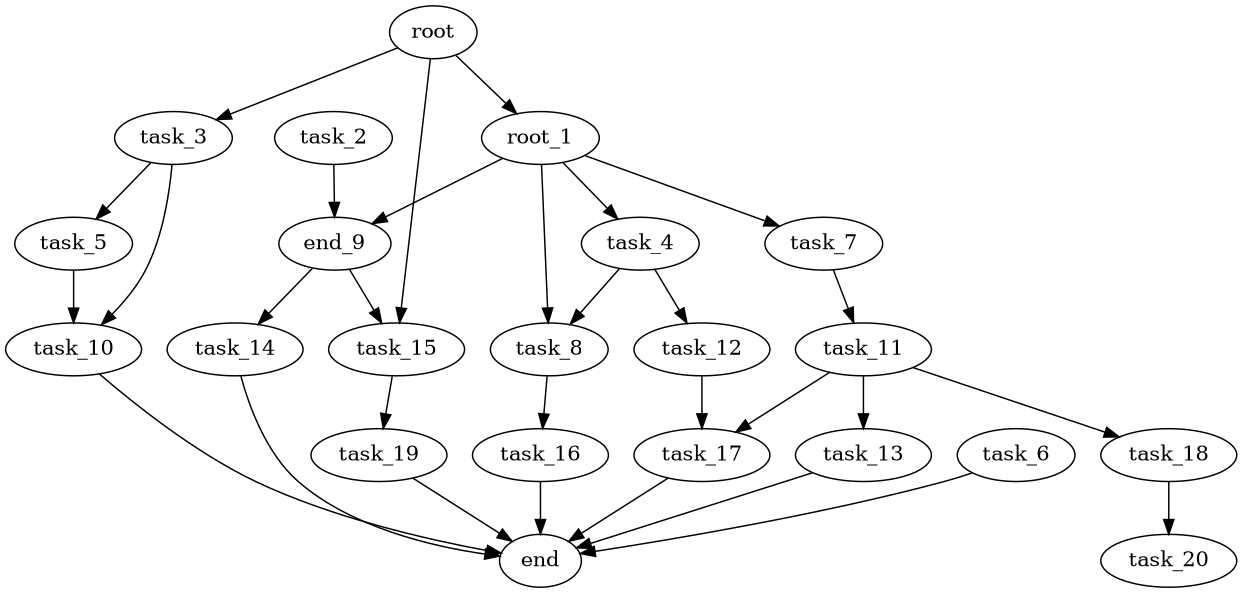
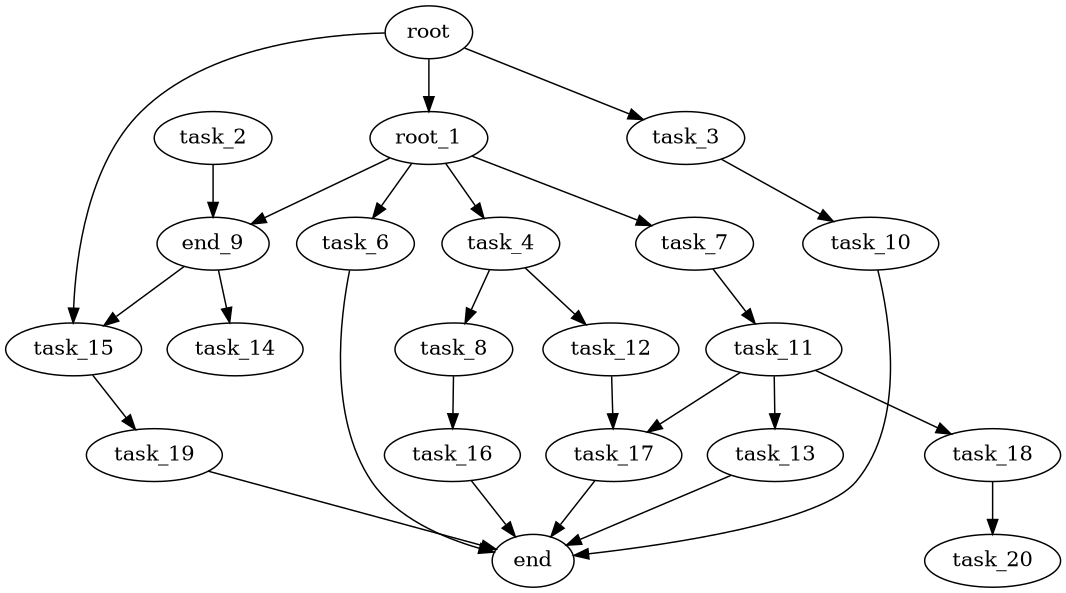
  digraph {
    n1 [label=root_1]
    root
    task_3
    task_15
    task_4
    task_6
    task_7
    n8 [label=end_9]
    task_2
-   task_5
    task_10
    task_8
    task_12
    end
    task_11
    task_14
    task_16
    task_17
    task_13
    task_18
    task_19
    task_20
    n1 -> task_4
-   n1 -> task_8
+   n1 -> task_6
    n1 -> task_7
    n1 -> n8
    root -> n1
    root -> task_3
    root -> task_15
-   task_3 -> task_5
    task_3 -> task_10
    task_15 -> task_19
    task_4 -> task_8
    task_4 -> task_12
    task_6 -> end
    task_7 -> task_11
    n8 -> task_15
    n8 -> task_14
    task_2 -> n8
-   task_5 -> task_10
    task_10 -> end
    task_8 -> task_16
    task_12 -> task_17
    task_11 -> task_17
    task_11 -> task_13
    task_11 -> task_18
-   task_14 -> end
    task_16 -> end
    task_17 -> end
    task_13 -> end
    task_18 -> task_20
    task_19 -> end
  }
